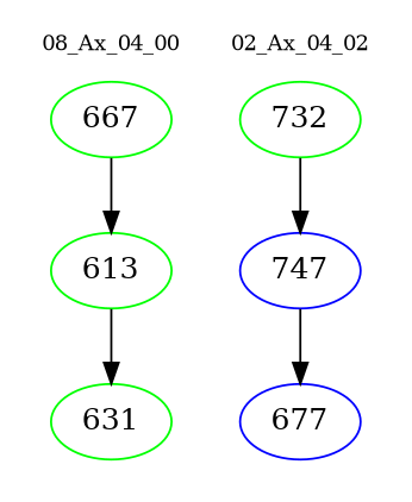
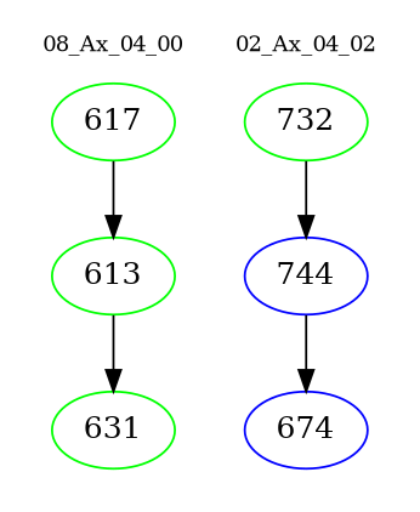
  digraph {
    node [color=green]
    edge [color=black]
-   n1 [label=667]
+   n1 [label=617]
    n2 [label=613]
    n3 [label=631]
    n4 [label=732]
-   n5 [color=blue label=747]
-   n6 [color=blue label=677]
+   n5 [color=blue label=744]
+   n6 [color=blue label=674]
    subgraph cluster_1 {
      color=white
      fontsize=10
      label="08_Ax_04_00"
      n1
      n2
      n3
    }
    subgraph cluster_2 {
      color=white
      fontsize=10
      label="02_Ax_04_02"
      n4
      n5
      n6
    }
    n1 -> n2
    n2 -> n3
    n4 -> n5
    n5 -> n6
  }
